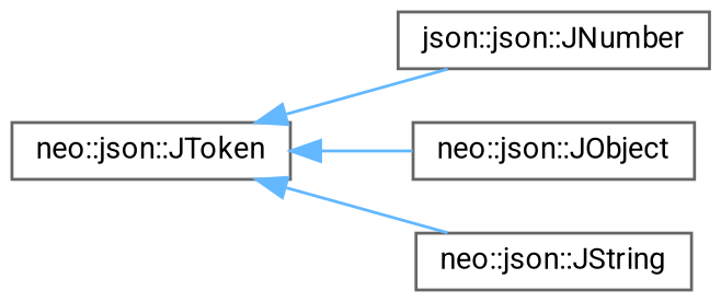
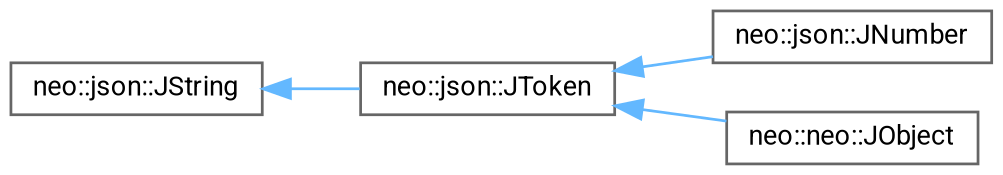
  digraph {
    fontname=Roboto
    rankdir=LR
    node [color=grey40 fillcolor=white fontname=Roboto fontsize=10 shape=box style=filled]
    edge [color=steelblue1 dir=back fontname=Roboto fontsize=10 labelfontname=Helvetica labelfontsize=10 style=solid]
    n1 [height=0.2 label="neo::json::JToken" width=0.4]
-   n2 [height=0.2 label="json::json::JNumber" width=0.4]
-   n3 [height=0.2 label="neo::json::JObject" width=0.4]
+   n2 [height=0.2 label="neo::json::JNumber" width=0.4]
+   n3 [height=0.2 label="neo::neo::JObject" width=0.4]
    n4 [height=0.2 label="neo::json::JString" width=0.4]
    n1 -> n2
    n1 -> n3
-   n1 -> n4
+   n4 -> n1
  }
